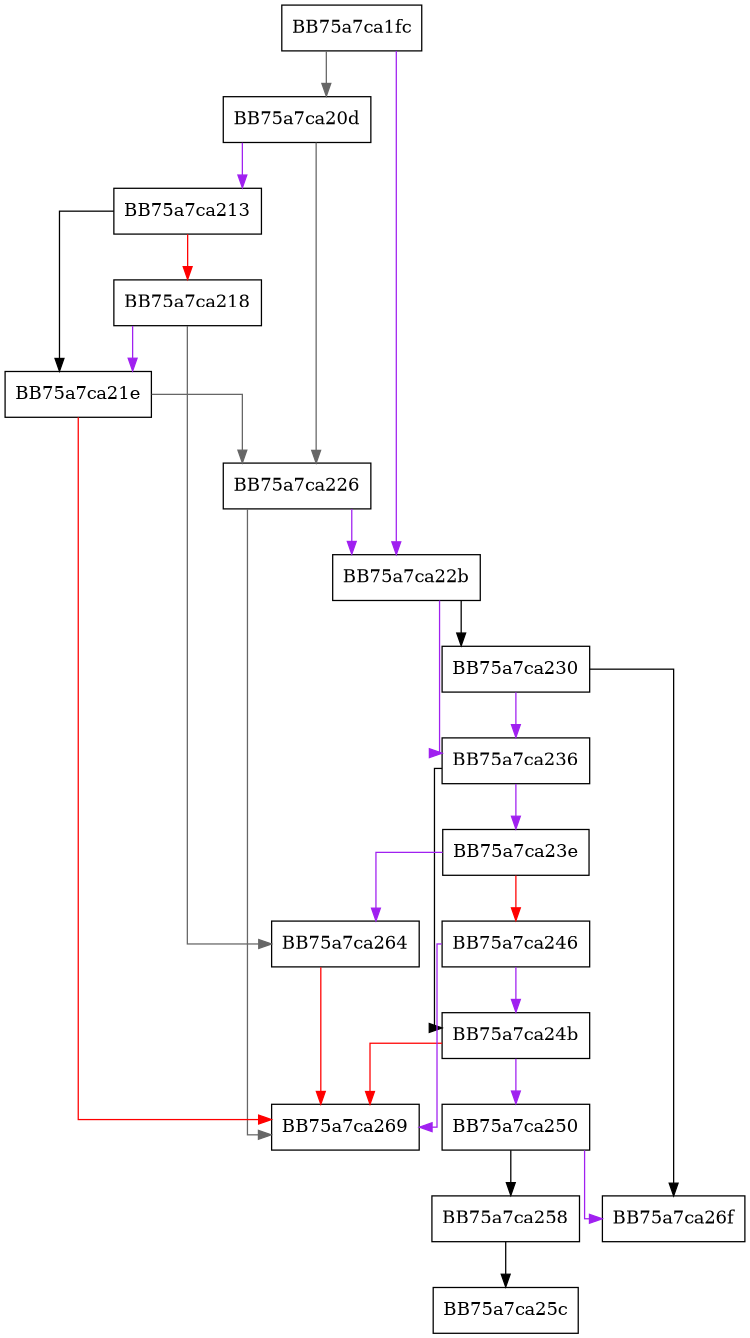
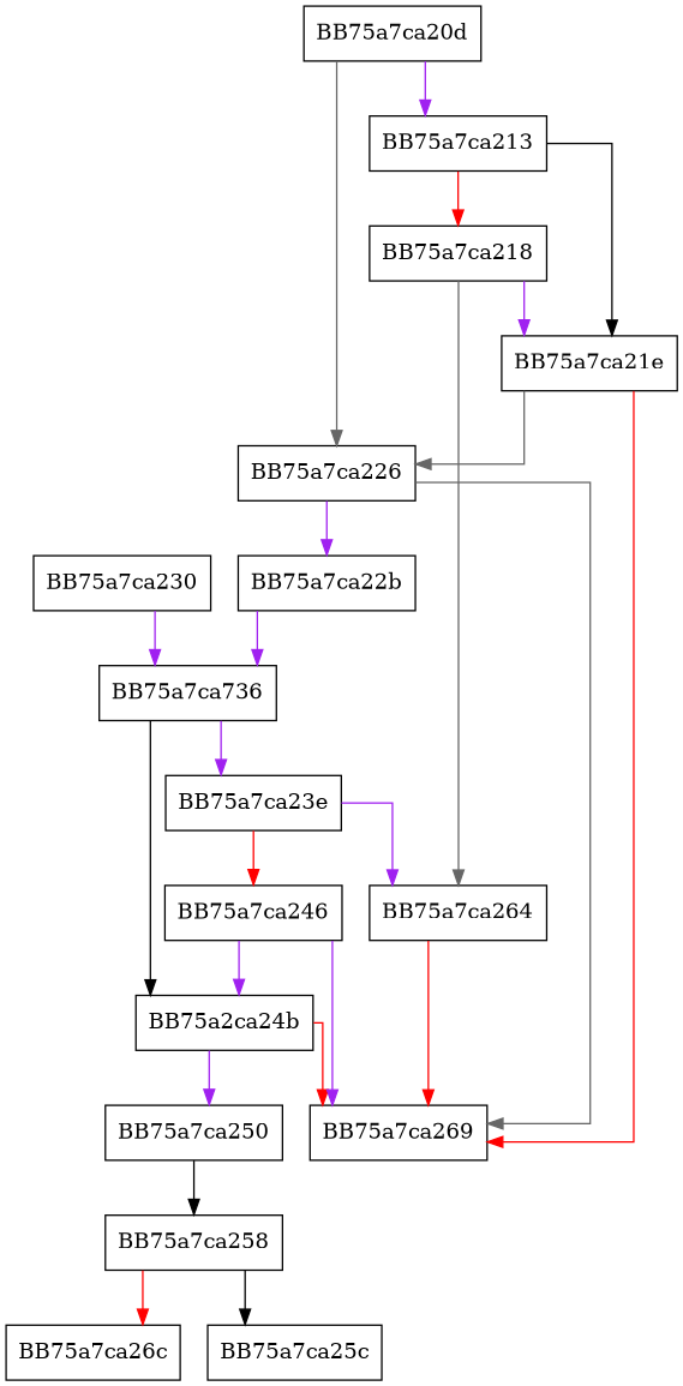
  digraph {
    splines=ortho
    node [shape=box]
    edge [color=purple]
-   BB75a7ca1fc
    BB75a7ca22b
    BB75a7ca20d
-   BB75a7ca236
+   BB75a7ca236 [label=BB75a7ca736]
    BB75a7ca230
    BB75a7ca226
    BB75a7ca213
-   BB75a7ca24b
+   BB75a7ca24b [label=BB75a2ca24b]
    BB75a7ca23e
-   BB75a7ca26f
    BB75a7ca269
    BB75a7ca21e
    BB75a7ca218
    BB75a7ca264
    BB75a7ca250
    BB75a7ca246
    BB75a7ca258
+   BB75a7ca26c
    BB75a7ca25c
-   BB75a7ca1fc -> BB75a7ca22b
-   BB75a7ca1fc -> BB75a7ca20d [color=gray40]
    BB75a7ca22b -> BB75a7ca236
-   BB75a7ca22b -> BB75a7ca230 [color=black]
    BB75a7ca20d -> BB75a7ca226 [color=gray40]
    BB75a7ca20d -> BB75a7ca213
    BB75a7ca236 -> BB75a7ca24b [color=black]
    BB75a7ca236 -> BB75a7ca23e
    BB75a7ca230 -> BB75a7ca236
-   BB75a7ca230 -> BB75a7ca26f [color=black]
    BB75a7ca226 -> BB75a7ca22b
    BB75a7ca226 -> BB75a7ca269 [color=gray40]
    BB75a7ca213 -> BB75a7ca21e [color=black]
    BB75a7ca213 -> BB75a7ca218 [color=red]
    BB75a7ca24b -> BB75a7ca269 [color=red]
    BB75a7ca24b -> BB75a7ca250
    BB75a7ca23e -> BB75a7ca264
    BB75a7ca23e -> BB75a7ca246 [color=red]
    BB75a7ca21e -> BB75a7ca226 [color=gray40]
    BB75a7ca21e -> BB75a7ca269 [color=red]
    BB75a7ca218 -> BB75a7ca21e
    BB75a7ca218 -> BB75a7ca264 [color=gray40]
    BB75a7ca264 -> BB75a7ca269 [color=red]
-   BB75a7ca250 -> BB75a7ca26f
    BB75a7ca250 -> BB75a7ca258 [color=black]
    BB75a7ca246 -> BB75a7ca24b
    BB75a7ca246 -> BB75a7ca269
+   BB75a7ca258 -> BB75a7ca26c [color=red]
    BB75a7ca258 -> BB75a7ca25c [color=black]
  }
